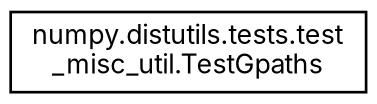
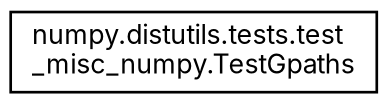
  digraph {
    rankdir=LR
    fontname=Inter
-   n1 [color=black fillcolor=white fontname=Inter fontsize=10 height=0.2 label="numpy.distutils.tests.test\l_misc_util.TestGpaths" shape=record style=filled width=0.4]
+   n1 [color=black fillcolor=white fontname=Inter fontsize=10 height=0.2 label="numpy.distutils.tests.test\l_misc_numpy.TestGpaths" shape=record style=filled width=0.4]
  }
